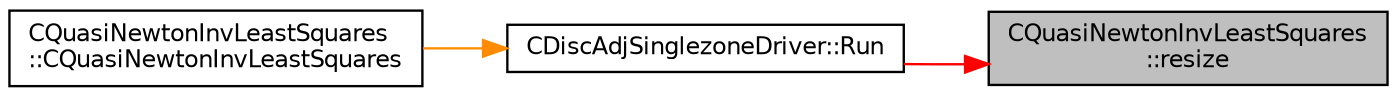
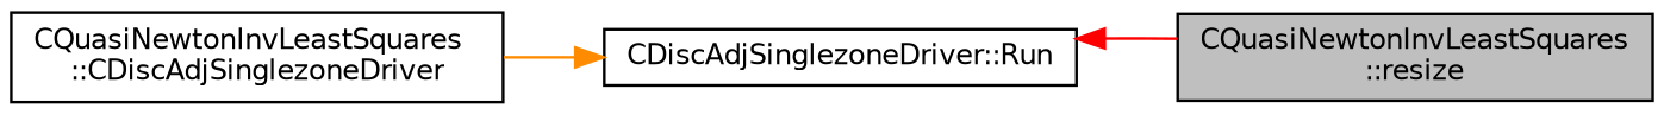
  digraph {
    rankdir=RL
    node [color=black fillcolor=white fontname=Helvetica fontsize=10 shape=record style=filled]
    edge [dir=back fontname=Helvetica fontsize=10 labelfontname=Helvetica labelfontsize=10 style=solid]
    n1 [fillcolor=grey75 fontcolor=black height=0.2 label="CQuasiNewtonInvLeastSquares\l::resize" width=0.4]
    n2 [height=0.2 label="CDiscAdjSinglezoneDriver::Run" width=0.4]
-   n3 [height=0.2 label="CQuasiNewtonInvLeastSquares\l::CQuasiNewtonInvLeastSquares" width=0.4]
-   n1 -> n2 [color=red]
+   n3 [height=0.2 label="CQuasiNewtonInvLeastSquares\l::CDiscAdjSinglezoneDriver" width=0.4]
+   n2 -> n1 [color=red]
    n2 -> n3 [color=darkorange]
  }
